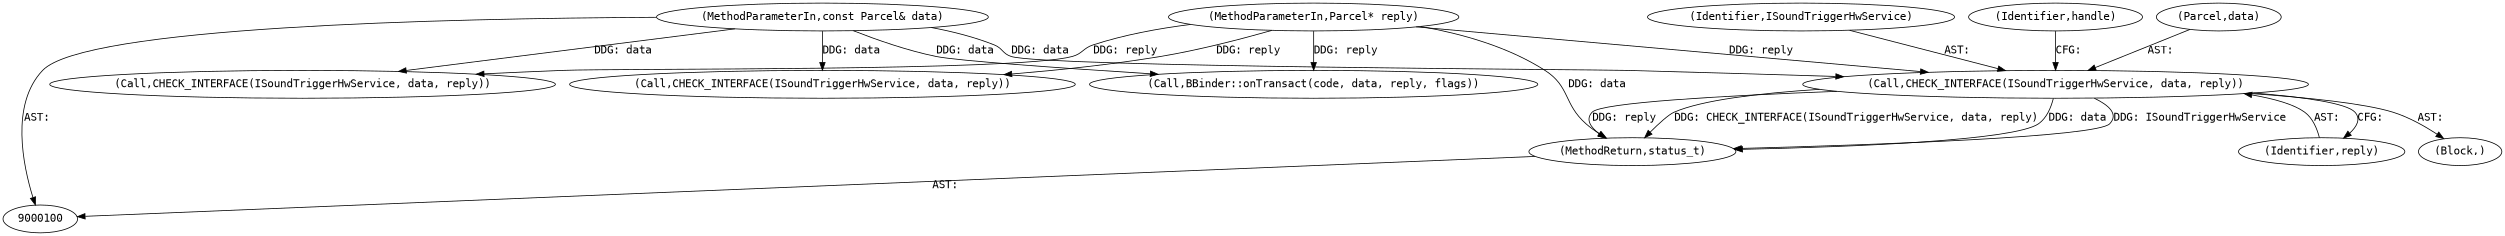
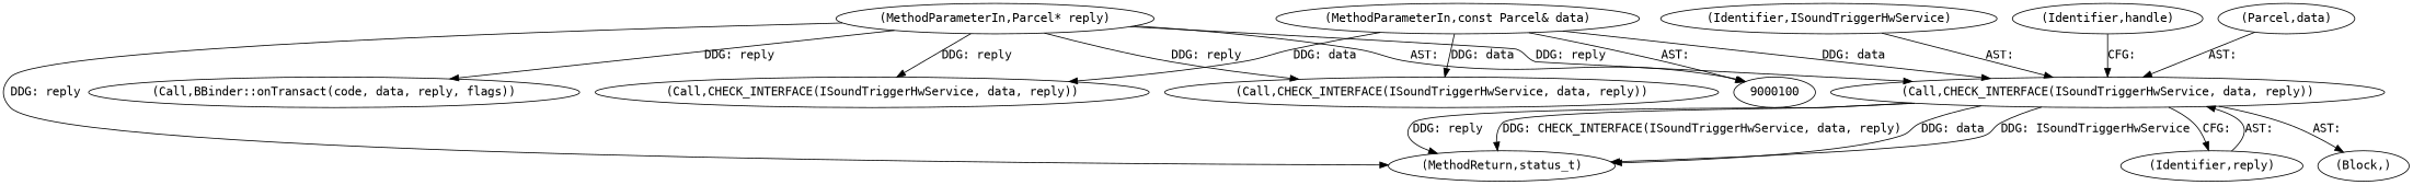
  digraph {
    fontname="DejaVu Sans Mono"
    node [fontname="DejaVu Sans Mono"]
    edge [fontname="DejaVu Sans Mono"]
    n1 [label="(Call,CHECK_INTERFACE(ISoundTriggerHwService, data, reply))"]
    n2 [label="(Block,)"]
    n3 [label="(MethodReturn,status_t)"]
    n4 [label="(Identifier,reply)"]
    n5 [label="(MethodParameterIn,const Parcel& data)"]
    n6 [label="(Call,CHECK_INTERFACE(ISoundTriggerHwService, data, reply))"]
    n7 [label="(Call,BBinder::onTransact(code, data, reply, flags))"]
    n8 [label="(Call,CHECK_INTERFACE(ISoundTriggerHwService, data, reply))"]
    n9 [label=9000100]
    n10 [label="(MethodParameterIn,Parcel* reply)"]
    n11 [label="(Identifier,ISoundTriggerHwService)"]
    n12 [label="(Identifier,handle)"]
    n13 [label="(Parcel,data)"]
    n1 -> n2 [label="AST: "]
    n1 -> n3 [label="DDG: reply"]
    n1 -> n3 [label="DDG: CHECK_INTERFACE(ISoundTriggerHwService, data, reply)"]
    n1 -> n3 [label="DDG: data"]
    n1 -> n3 [label="DDG: ISoundTriggerHwService"]
    n1 -> n4 [label="CFG: "]
    n4 -> n1 [label="AST: "]
    n5 -> n1 [label="DDG: data"]
    n5 -> n6 [label="DDG: data"]
-   n5 -> n7 [label="DDG: data"]
    n5 -> n8 [label="DDG: data"]
    n5 -> n9 [label="AST: "]
    n10 -> n1 [label="DDG: reply"]
-   n10 -> n3 [label="DDG: data"]
+   n10 -> n3 [label="DDG: reply"]
    n10 -> n6 [label="DDG: reply"]
    n10 -> n7 [label="DDG: reply"]
    n10 -> n8 [label="DDG: reply"]
-   n3 -> n9 [label="AST: "]
+   n10 -> n9 [label="AST: "]
    n11 -> n1 [label="AST: "]
    n12 -> n1 [label="CFG: "]
    n13 -> n1 [label="AST: "]
  }
